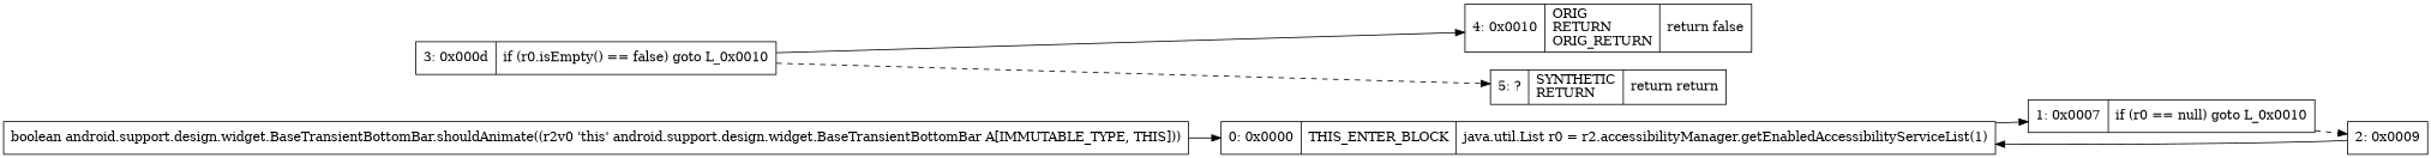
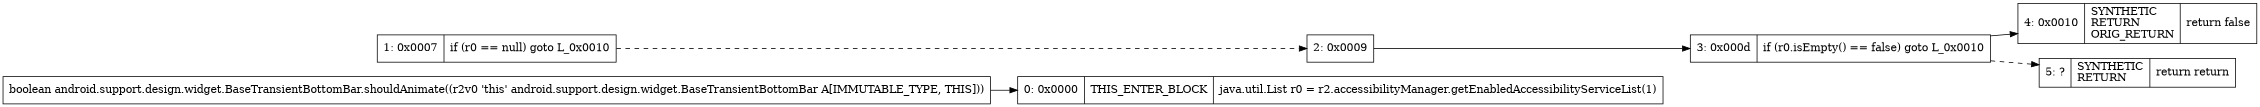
  digraph {
    rankdir=LR
    node [shape=record]
    n1 [label="{0\:\ 0x0000|THIS_ENTER_BLOCK\l|java.util.List r0 = r2.accessibilityManager.getEnabledAccessibilityServiceList(1)\l}"]
    n2 [label="{1\:\ 0x0007|if (r0 == null) goto L_0x0010\l}"]
    n3 [label="{2\:\ 0x0009}"]
    n4 [label="{3\:\ 0x000d|if (r0.isEmpty() == false) goto L_0x0010\l}"]
-   n5 [label="{4\:\ 0x0010|ORIG\lRETURN\lORIG_RETURN\l|return false\l}"]
+   n5 [label="{4\:\ 0x0010|SYNTHETIC\lRETURN\lORIG_RETURN\l|return false\l}"]
    n6 [label="{5\:\ ?|SYNTHETIC\lRETURN\l|return return\l}"]
    n7 [label="{boolean android.support.design.widget.BaseTransientBottomBar.shouldAnimate((r2v0 'this' android.support.design.widget.BaseTransientBottomBar A[IMMUTABLE_TYPE, THIS])) }"]
-   n1 -> n2
    n2 -> n3 [style=dashed]
-   n3 -> n1
+   n3 -> n4
    n4 -> n5
    n4 -> n6 [style=dashed]
    n7 -> n1
  }
